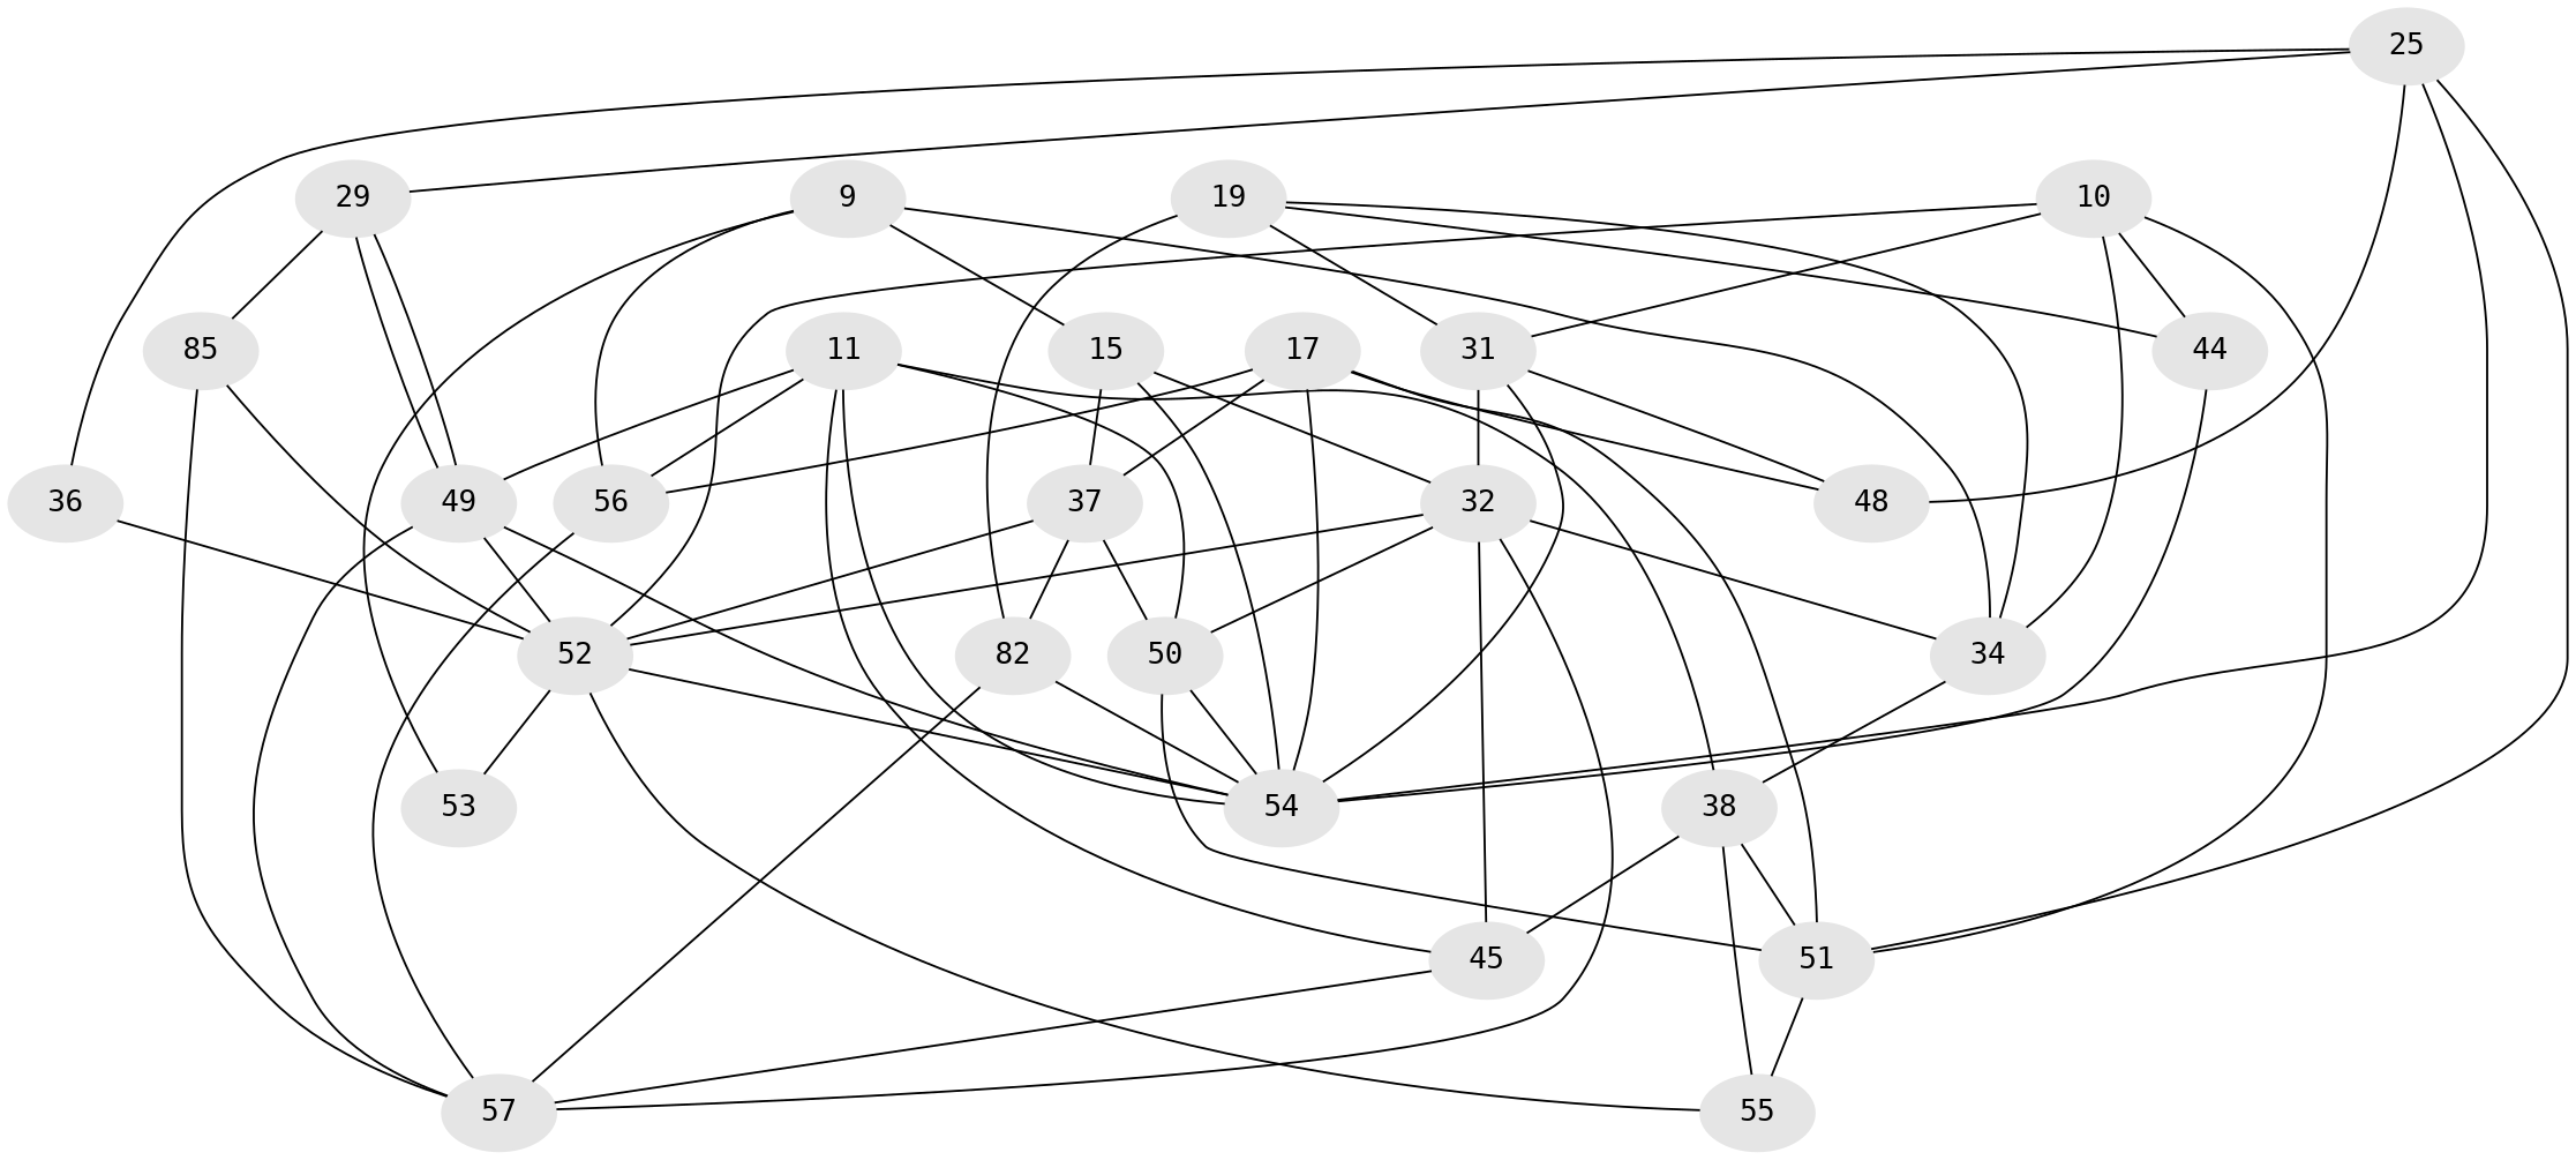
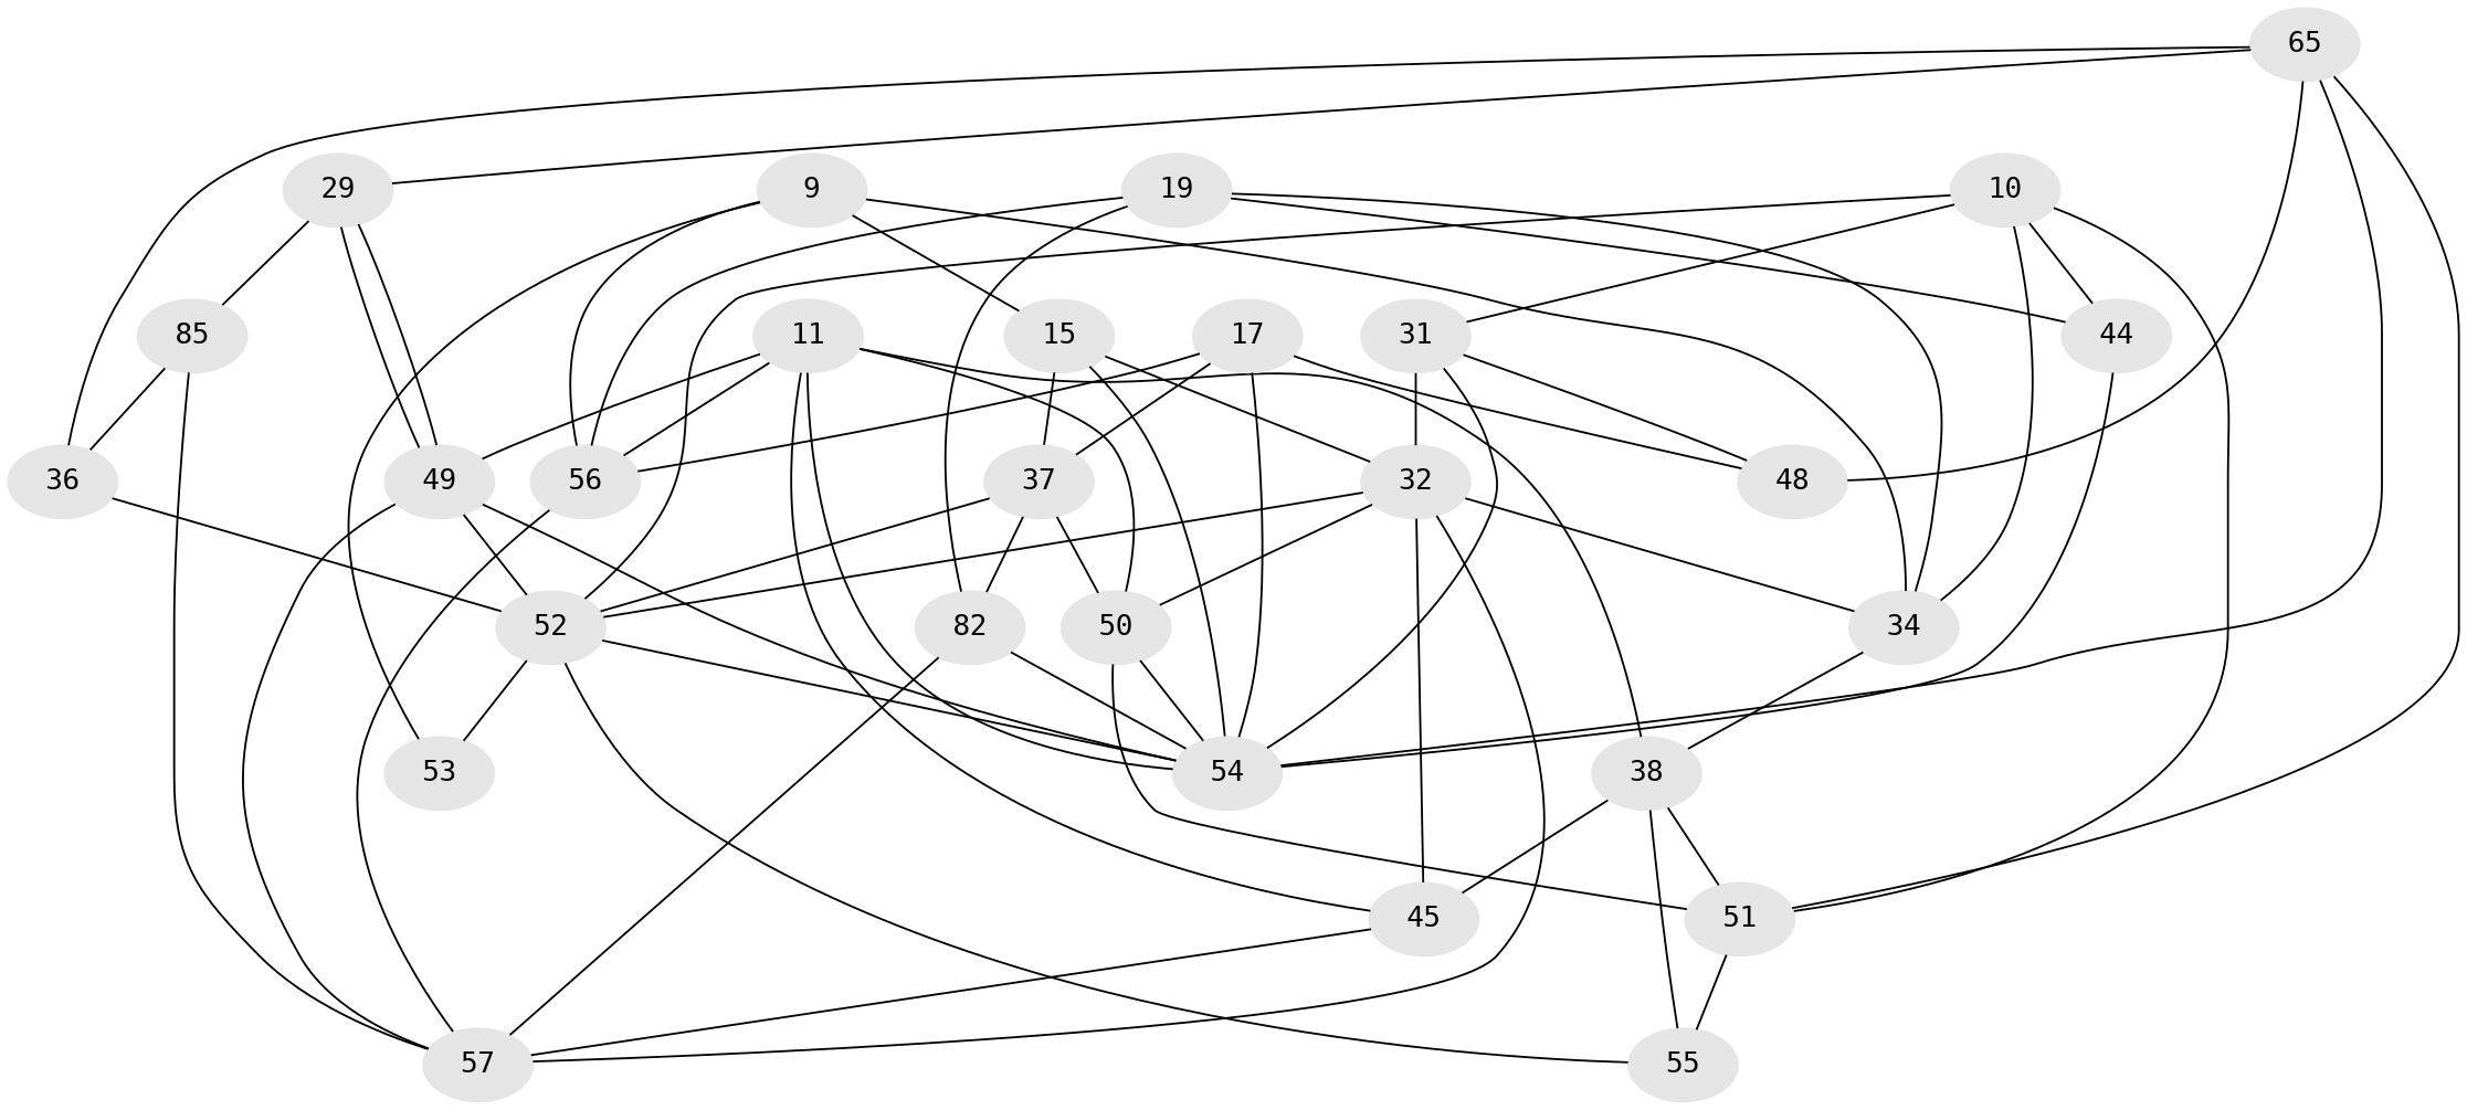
  graph {
    fontname="DejaVu Sans Mono"
    node [color=gray90 fontname="DejaVu Sans Mono" style=filled]
    edge [fontname="DejaVu Sans Mono"]
    9
    15
    34 [super="+21"]
    53
    56 [super="+26+13"]
    54 [super="+40+43"]
    32 [super="+7+4"]
    37 [super="+1"]
    38 [super="+30"]
    57 [super="+16"]
    10 [super="+3"]
    31 [super="+14"]
    44
    51 [super="+27+22"]
    52 [super="+24+20+46"]
    48
    55
    11 [super="+8"]
    45 [super="+28"]
    49 [super="+47"]
    50 [super="+39"]
    n22 [label=82]
    17
    19 [super="+2"]
-   25 [super="+18"]
+   25 [super="+18" label=65]
    29
    36
    n28 [label=85 super="+5"]
    9 -- 15
    9 -- 34
    9 -- 53
    9 -- 56
    15 -- 54
    15 -- 32
    15 -- 37
    34 -- 38
    56 -- 57
    32 -- 34
    32 -- 57
    32 -- 52 [weight=2]
    32 -- 45 [weight=3]
    32 -- 50
    37 -- 52
    37 -- 50
    37 -- n22
    38 -- 51
    38 -- 55
    38 -- 45
    10 -- 34
    10 -- 31
    10 -- 44
    10 -- 51
    10 -- 52
    31 -- 54
    31 -- 32 [weight=2]
    31 -- 48
    44 -- 54
    51 -- 55 [weight=2]
    52 -- 53
    52 -- 54
    52 -- 55
    11 -- 56 [weight=2]
    11 -- 54
    11 -- 38
    11 -- 45
    11 -- 49 [weight=2]
    11 -- 50 [weight=2]
    45 -- 57
    49 -- 54 [weight=2]
    49 -- 57
    49 -- 52
    50 -- 54
    50 -- 51 [weight=2]
    n22 -- 54
    n22 -- 57
    17 -- 56 [weight=2]
    17 -- 54
    17 -- 37
-   17 -- 51
    17 -- 48
    19 -- 34
-   19 -- 31 [weight=2]
+   19 -- 56 [weight=2]
    19 -- 44
    19 -- n22 [weight=2]
    25 -- 54 [weight=2]
    25 -- 51
    25 -- 48
    25 -- 29 [weight=2]
    25 -- 36
    29 -- 49
    29 -- 49
    29 -- n28
    36 -- 52
    n28 -- 57
-   n28 -- 52 [weight=2]
+   n28 -- 36 [weight=2]
  }
